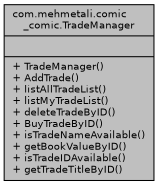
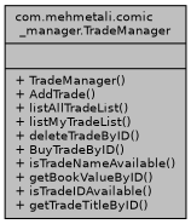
  digraph {
-   n1 [color=black fillcolor=grey75 fontcolor=black fontname=Helvetica fontsize=10 height=0.2 label="{com.mehmetali.comic\l_comic.TradeManager\n||+ TradeManager()\l+ AddTrade()\l+ listAllTradeList()\l+ listMyTradeList()\l+ deleteTradeByID()\l+ BuyTradeByID()\l+ isTradeNameAvailable()\l+ getBookValueByID()\l+ isTradeIDAvailable()\l+ getTradeTitleByID()\l}" shape=record style=filled width=0.4]
+   n1 [color=black fillcolor=grey75 fontcolor=black fontname=Helvetica fontsize=10 height=0.2 label="{com.mehmetali.comic\l_manager.TradeManager\n||+ TradeManager()\l+ AddTrade()\l+ listAllTradeList()\l+ listMyTradeList()\l+ deleteTradeByID()\l+ BuyTradeByID()\l+ isTradeNameAvailable()\l+ getBookValueByID()\l+ isTradeIDAvailable()\l+ getTradeTitleByID()\l}" shape=record style=filled width=0.4]
  }
